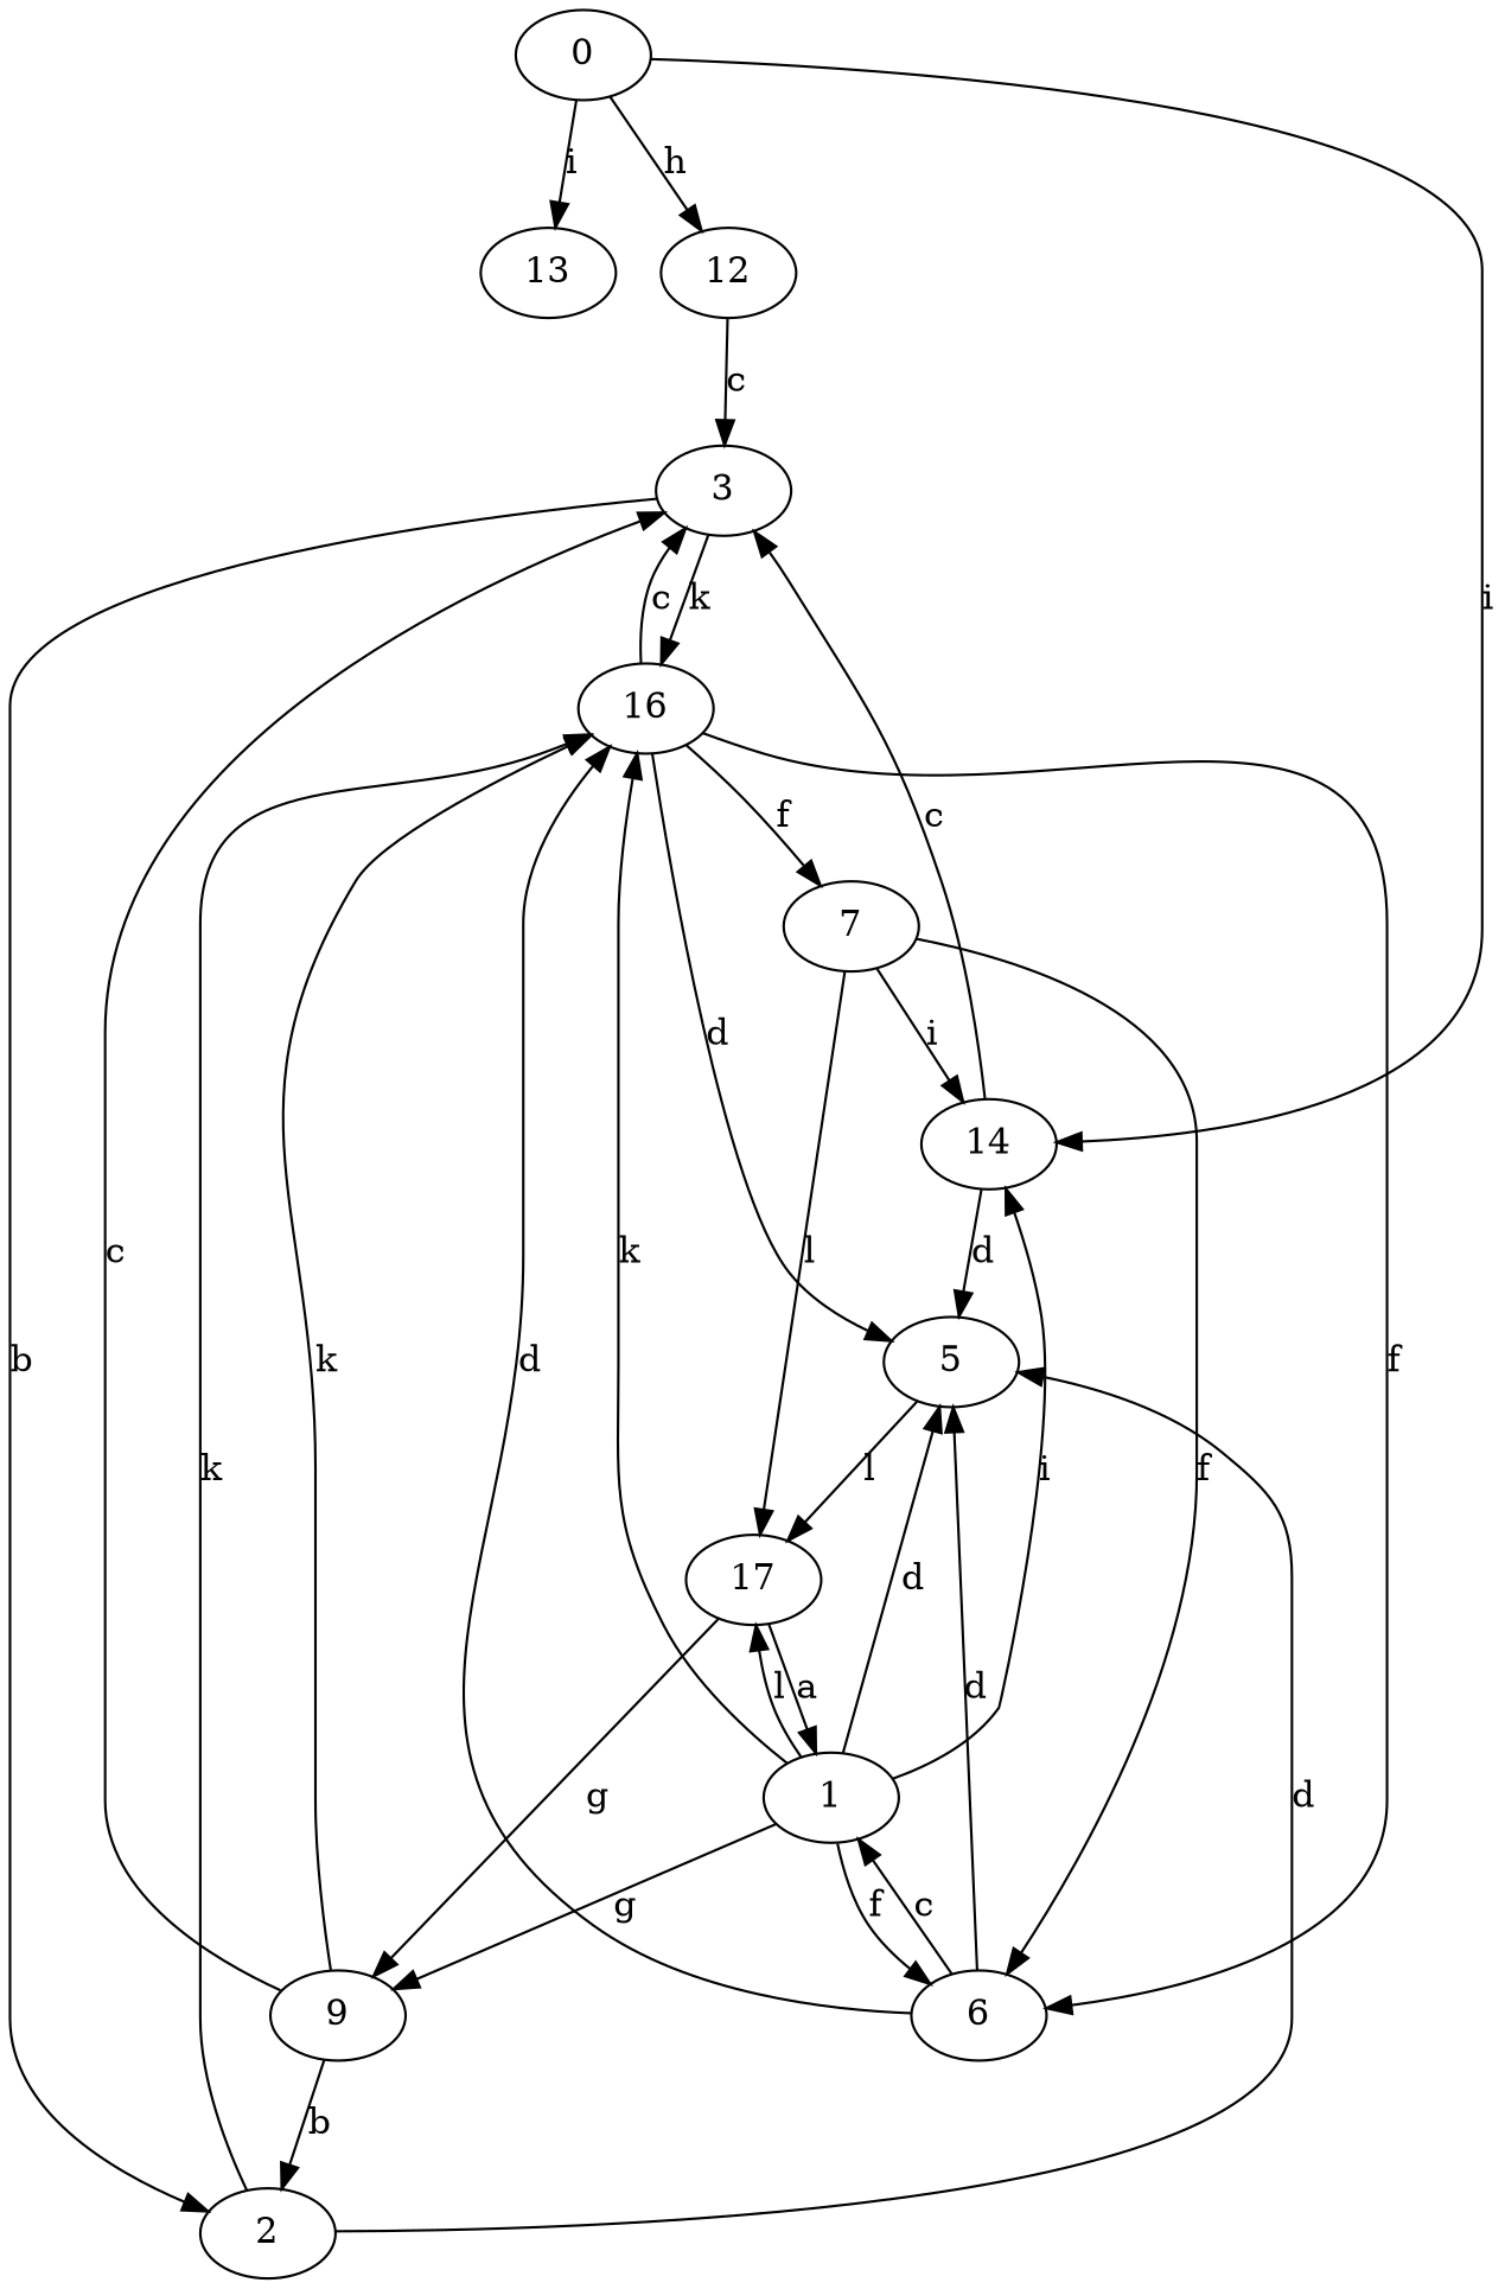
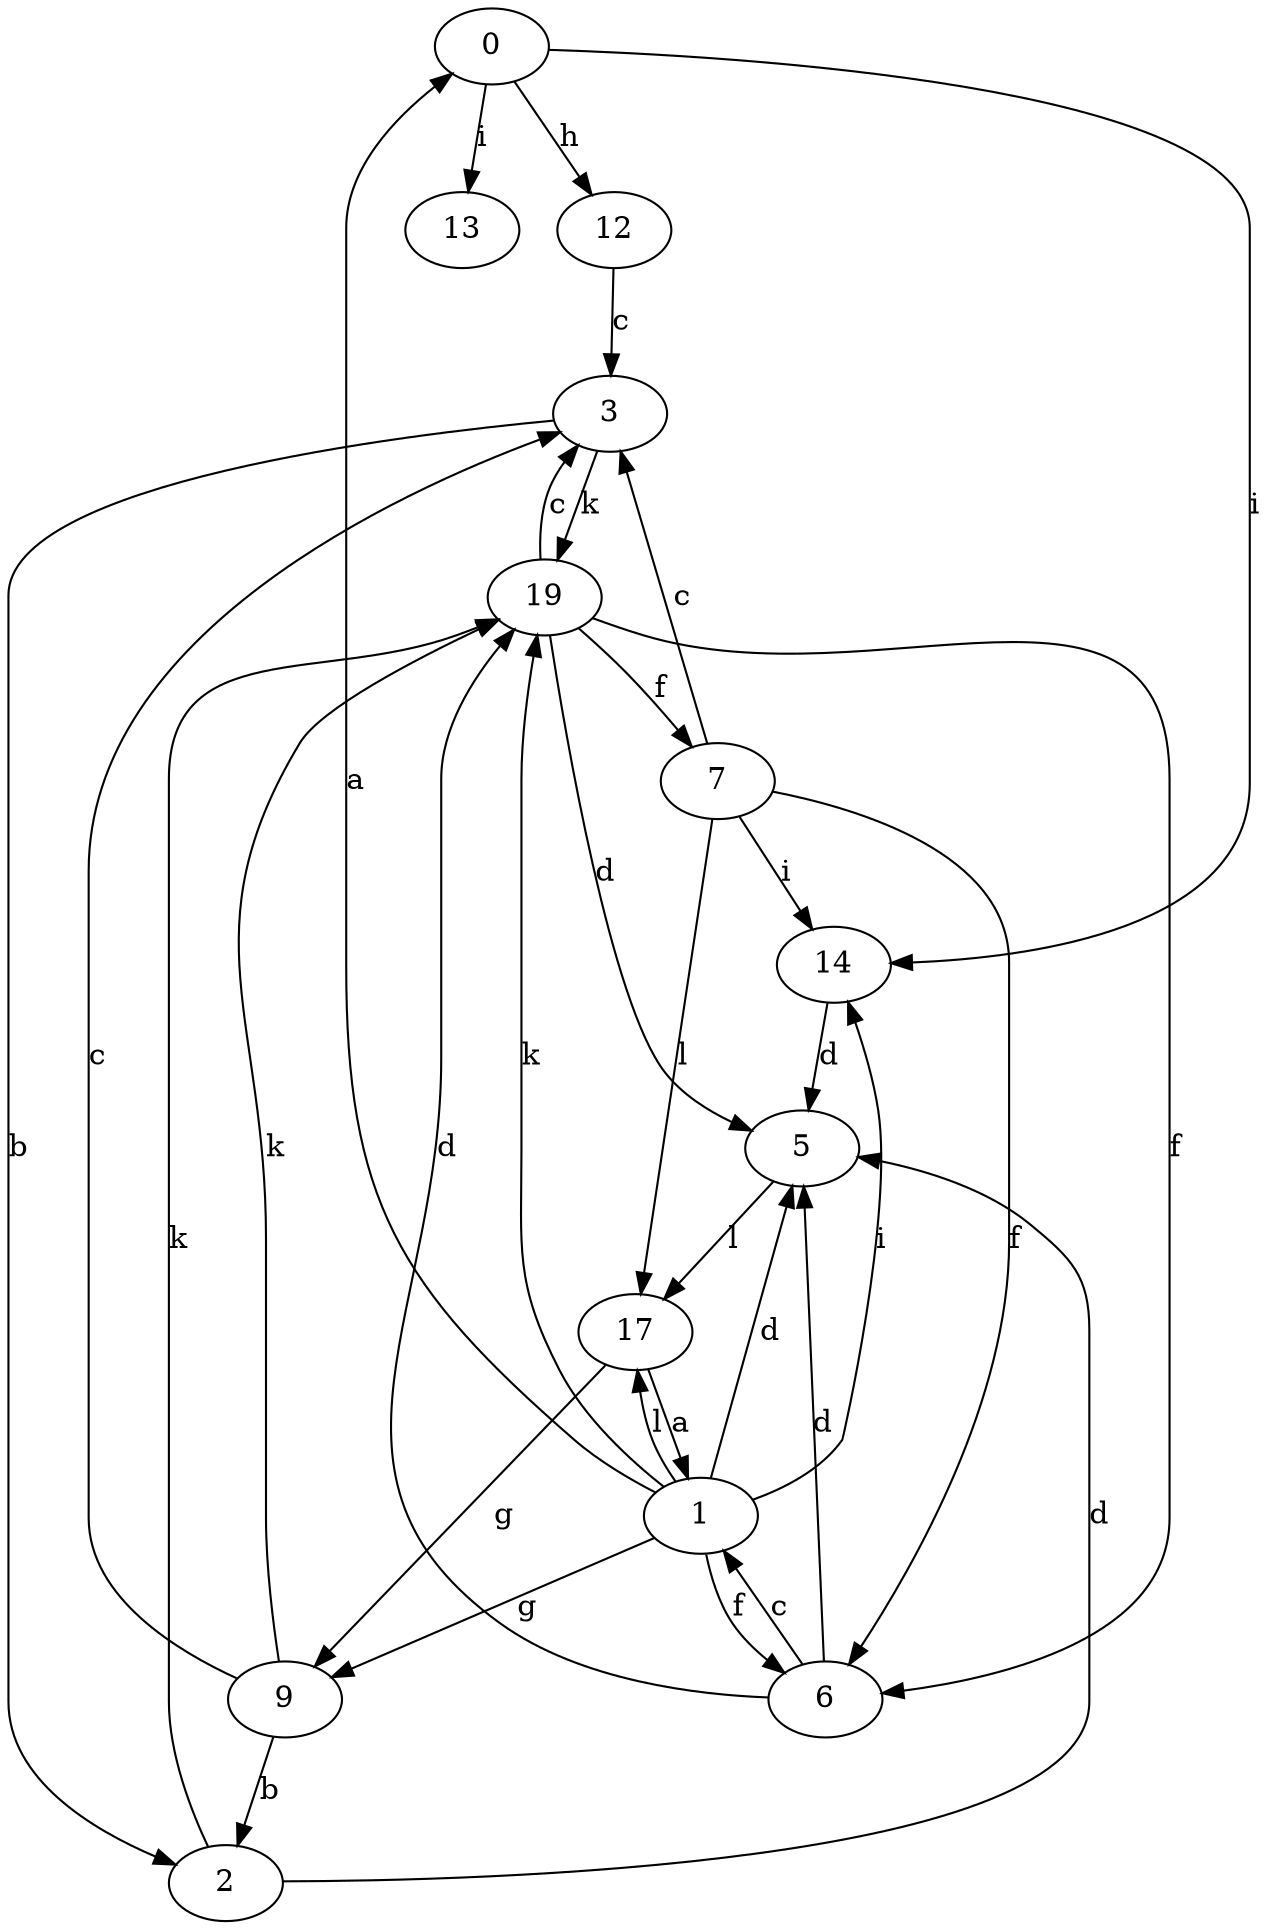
  strict digraph {
    0
    12
    13
    14
    3
    n6 [label=5]
    1
    6
    9
-   16
+   16 [label=19]
    17
    2
    7
    0 -> 12 [label=h]
    0 -> 13 [label=i]
    0 -> 14 [label=i]
    12 -> 3 [label=c]
    14 -> n6 [label=d]
    3 -> 16 [label=k]
    3 -> 2 [label=b]
    n6 -> 17 [label=l]
+   1 -> 0 [label=a]
    1 -> 14 [label=i]
    1 -> n6 [label=d]
    1 -> 6 [label=f]
    1 -> 9 [label=g]
    1 -> 16 [label=k]
    1 -> 17 [label=l]
    6 -> n6 [label=d]
    6 -> 1 [label=c]
    6 -> 16 [label=d]
    9 -> 3 [label=c]
    9 -> 16 [label=k]
    9 -> 2 [label=b]
    16 -> 3 [label=c]
    16 -> n6 [label=d]
    16 -> 6 [label=f]
    16 -> 7 [label=f]
    17 -> 1 [label=a]
    17 -> 9 [label=g]
    2 -> n6 [label=d]
    2 -> 16 [label=k]
    7 -> 14 [label=i]
-   14 -> 3 [label=c]
+   7 -> 3 [label=c]
    7 -> 6 [label=f]
    7 -> 17 [label=l]
  }
